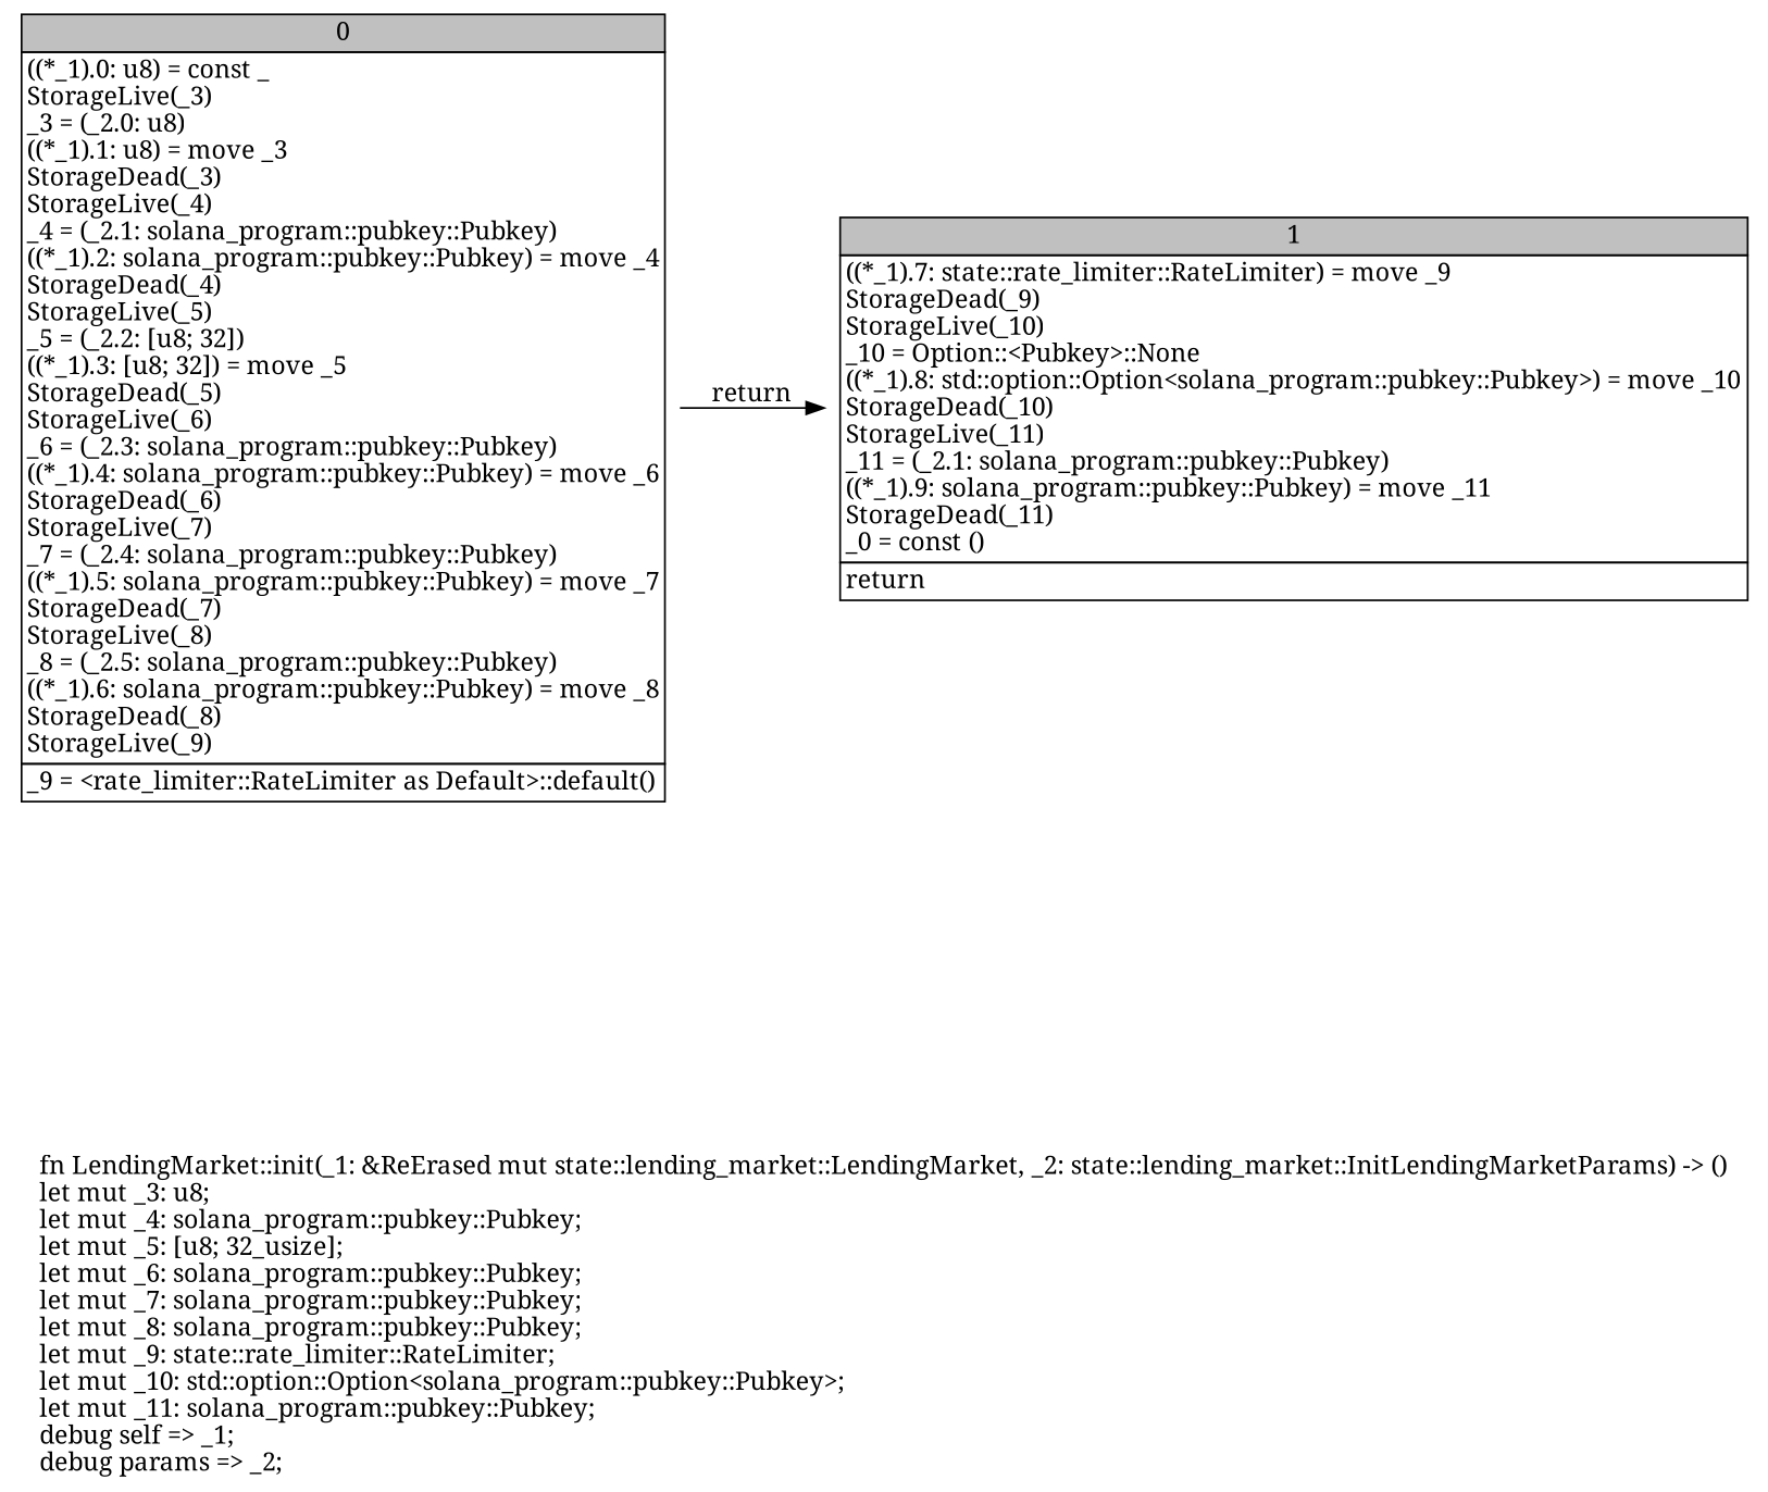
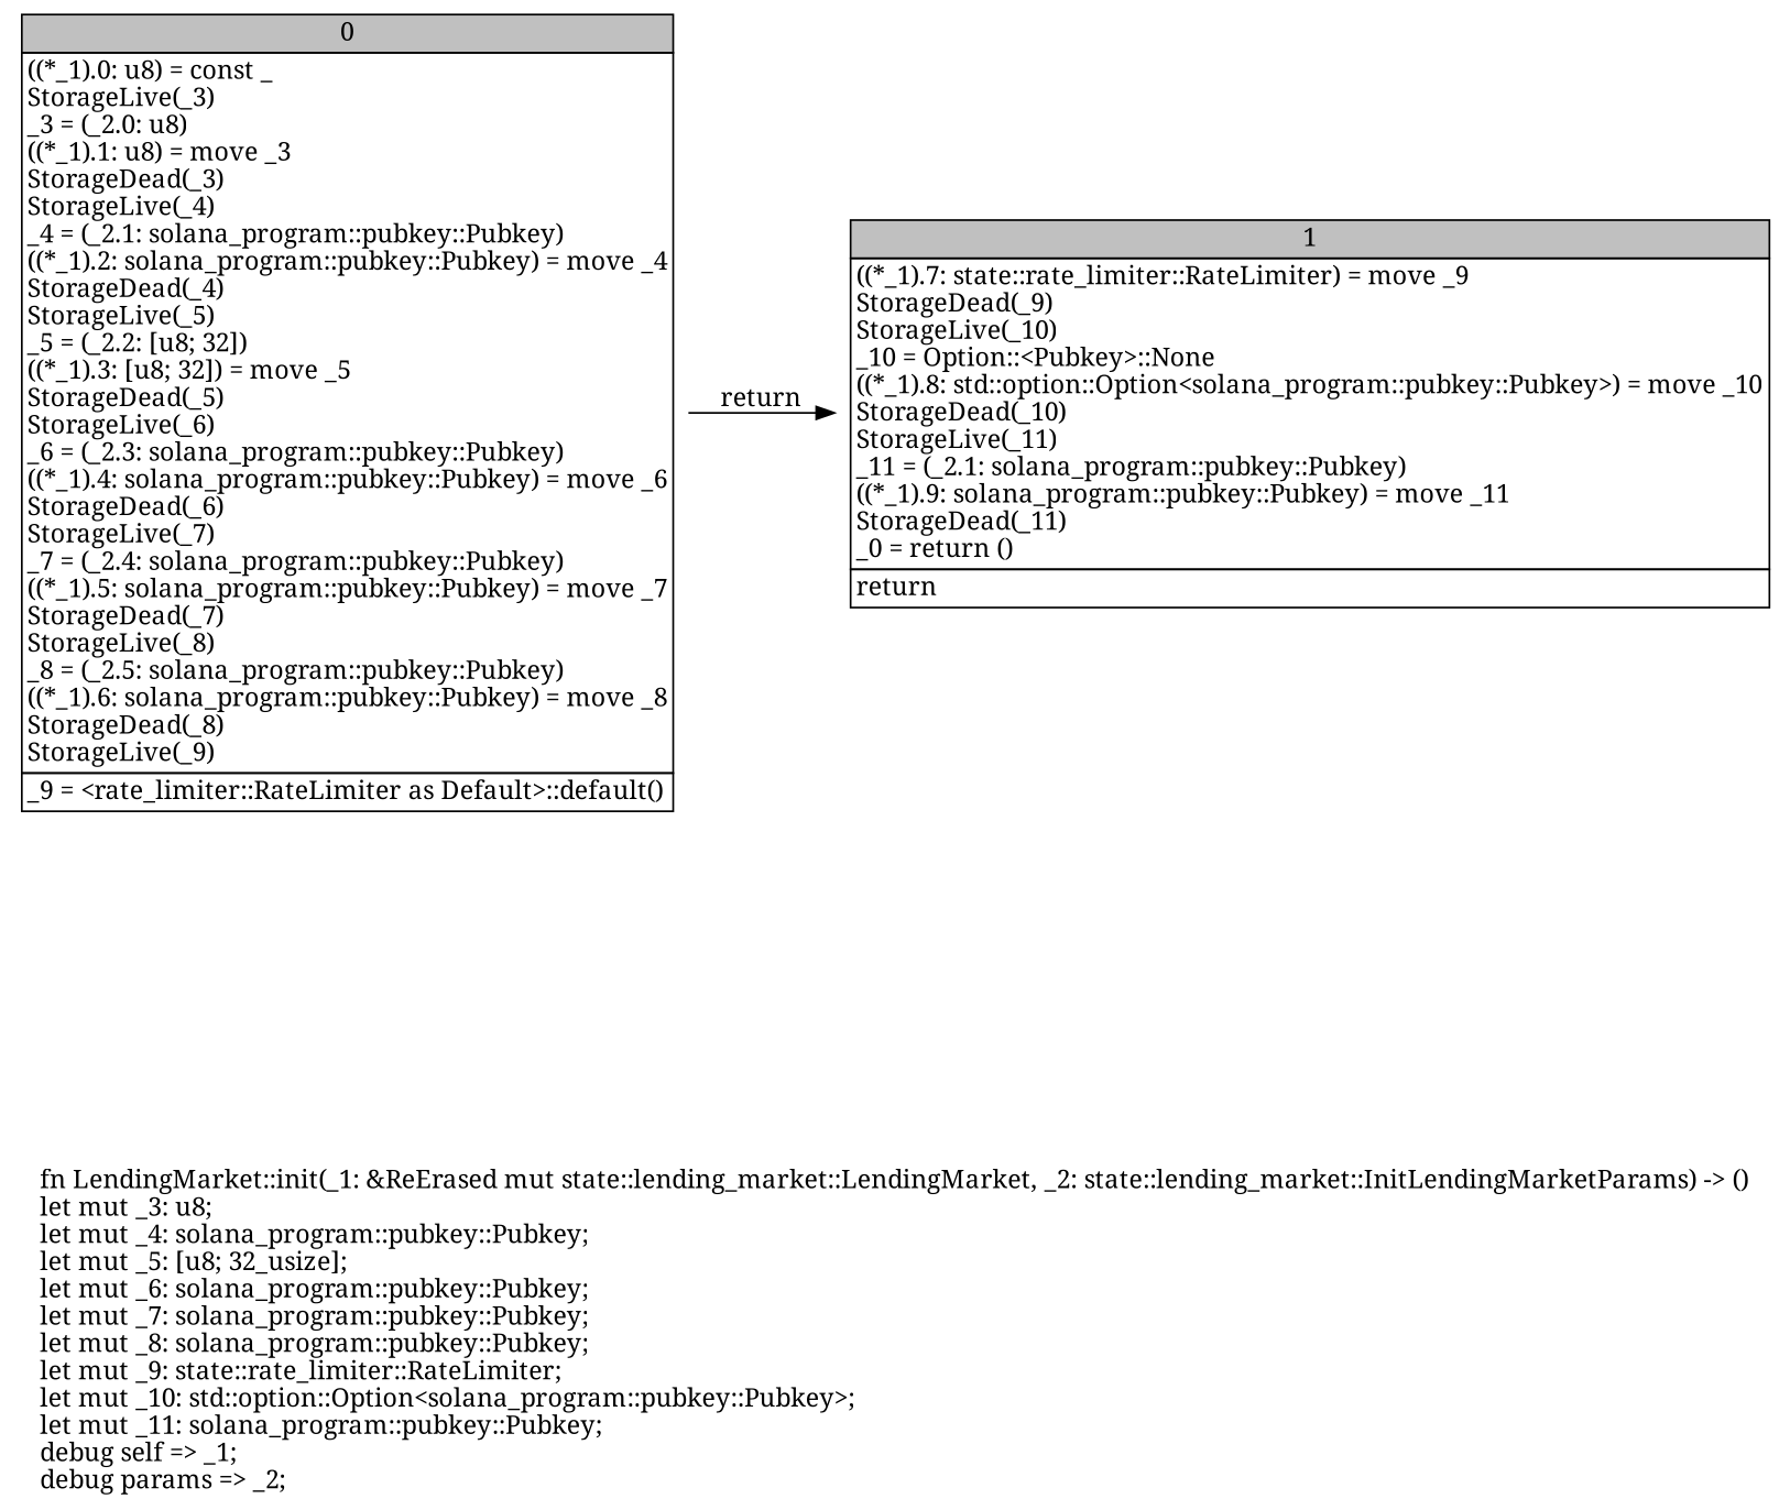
  digraph {
    fontname="Noto Serif"
    label=<fn LendingMarket::init(_1: &amp;ReErased mut state::lending_market::LendingMarket, _2: state::lending_market::InitLendingMarketParams) -&gt; ()<br align="left"/>let mut _3: u8;<br align="left"/>let mut _4: solana_program::pubkey::Pubkey;<br align="left"/>let mut _5: [u8; 32_usize];<br align="left"/>let mut _6: solana_program::pubkey::Pubkey;<br align="left"/>let mut _7: solana_program::pubkey::Pubkey;<br align="left"/>let mut _8: solana_program::pubkey::Pubkey;<br align="left"/>let mut _9: state::rate_limiter::RateLimiter;<br align="left"/>let mut _10: std::option::Option&lt;solana_program::pubkey::Pubkey&gt;;<br align="left"/>let mut _11: solana_program::pubkey::Pubkey;<br align="left"/>debug self =&gt; _1;<br align="left"/>debug params =&gt; _2;<br align="left"/>>
    rankdir=LR
    node [fontname="Noto Serif" shape=none]
    n1 [label=<<table border="0" cellborder="1" cellspacing="0"><tr><td bgcolor="gray" align="center" colspan="1">0</td></tr><tr><td align="left" balign="left">((*_1).0: u8) = const _<br/>StorageLive(_3)<br/>_3 = (_2.0: u8)<br/>((*_1).1: u8) = move _3<br/>StorageDead(_3)<br/>StorageLive(_4)<br/>_4 = (_2.1: solana_program::pubkey::Pubkey)<br/>((*_1).2: solana_program::pubkey::Pubkey) = move _4<br/>StorageDead(_4)<br/>StorageLive(_5)<br/>_5 = (_2.2: [u8; 32])<br/>((*_1).3: [u8; 32]) = move _5<br/>StorageDead(_5)<br/>StorageLive(_6)<br/>_6 = (_2.3: solana_program::pubkey::Pubkey)<br/>((*_1).4: solana_program::pubkey::Pubkey) = move _6<br/>StorageDead(_6)<br/>StorageLive(_7)<br/>_7 = (_2.4: solana_program::pubkey::Pubkey)<br/>((*_1).5: solana_program::pubkey::Pubkey) = move _7<br/>StorageDead(_7)<br/>StorageLive(_8)<br/>_8 = (_2.5: solana_program::pubkey::Pubkey)<br/>((*_1).6: solana_program::pubkey::Pubkey) = move _8<br/>StorageDead(_8)<br/>StorageLive(_9)<br/></td></tr><tr><td align="left">_9 = &lt;rate_limiter::RateLimiter as Default&gt;::default()</td></tr></table>>]
-   n2 [label=<<table border="0" cellborder="1" cellspacing="0"><tr><td bgcolor="gray" align="center" colspan="1">1</td></tr><tr><td align="left" balign="left">((*_1).7: state::rate_limiter::RateLimiter) = move _9<br/>StorageDead(_9)<br/>StorageLive(_10)<br/>_10 = Option::&lt;Pubkey&gt;::None<br/>((*_1).8: std::option::Option&lt;solana_program::pubkey::Pubkey&gt;) = move _10<br/>StorageDead(_10)<br/>StorageLive(_11)<br/>_11 = (_2.1: solana_program::pubkey::Pubkey)<br/>((*_1).9: solana_program::pubkey::Pubkey) = move _11<br/>StorageDead(_11)<br/>_0 = const ()<br/></td></tr><tr><td align="left">return</td></tr></table>>]
+   n2 [label=<<table border="0" cellborder="1" cellspacing="0"><tr><td bgcolor="gray" align="center" colspan="1">1</td></tr><tr><td align="left" balign="left">((*_1).7: state::rate_limiter::RateLimiter) = move _9<br/>StorageDead(_9)<br/>StorageLive(_10)<br/>_10 = Option::&lt;Pubkey&gt;::None<br/>((*_1).8: std::option::Option&lt;solana_program::pubkey::Pubkey&gt;) = move _10<br/>StorageDead(_10)<br/>StorageLive(_11)<br/>_11 = (_2.1: solana_program::pubkey::Pubkey)<br/>((*_1).9: solana_program::pubkey::Pubkey) = move _11<br/>StorageDead(_11)<br/>_0 = return ()<br/></td></tr><tr><td align="left">return</td></tr></table>>]
    n1 -> n2 [fontname="Noto Serif" label=return]
  }
